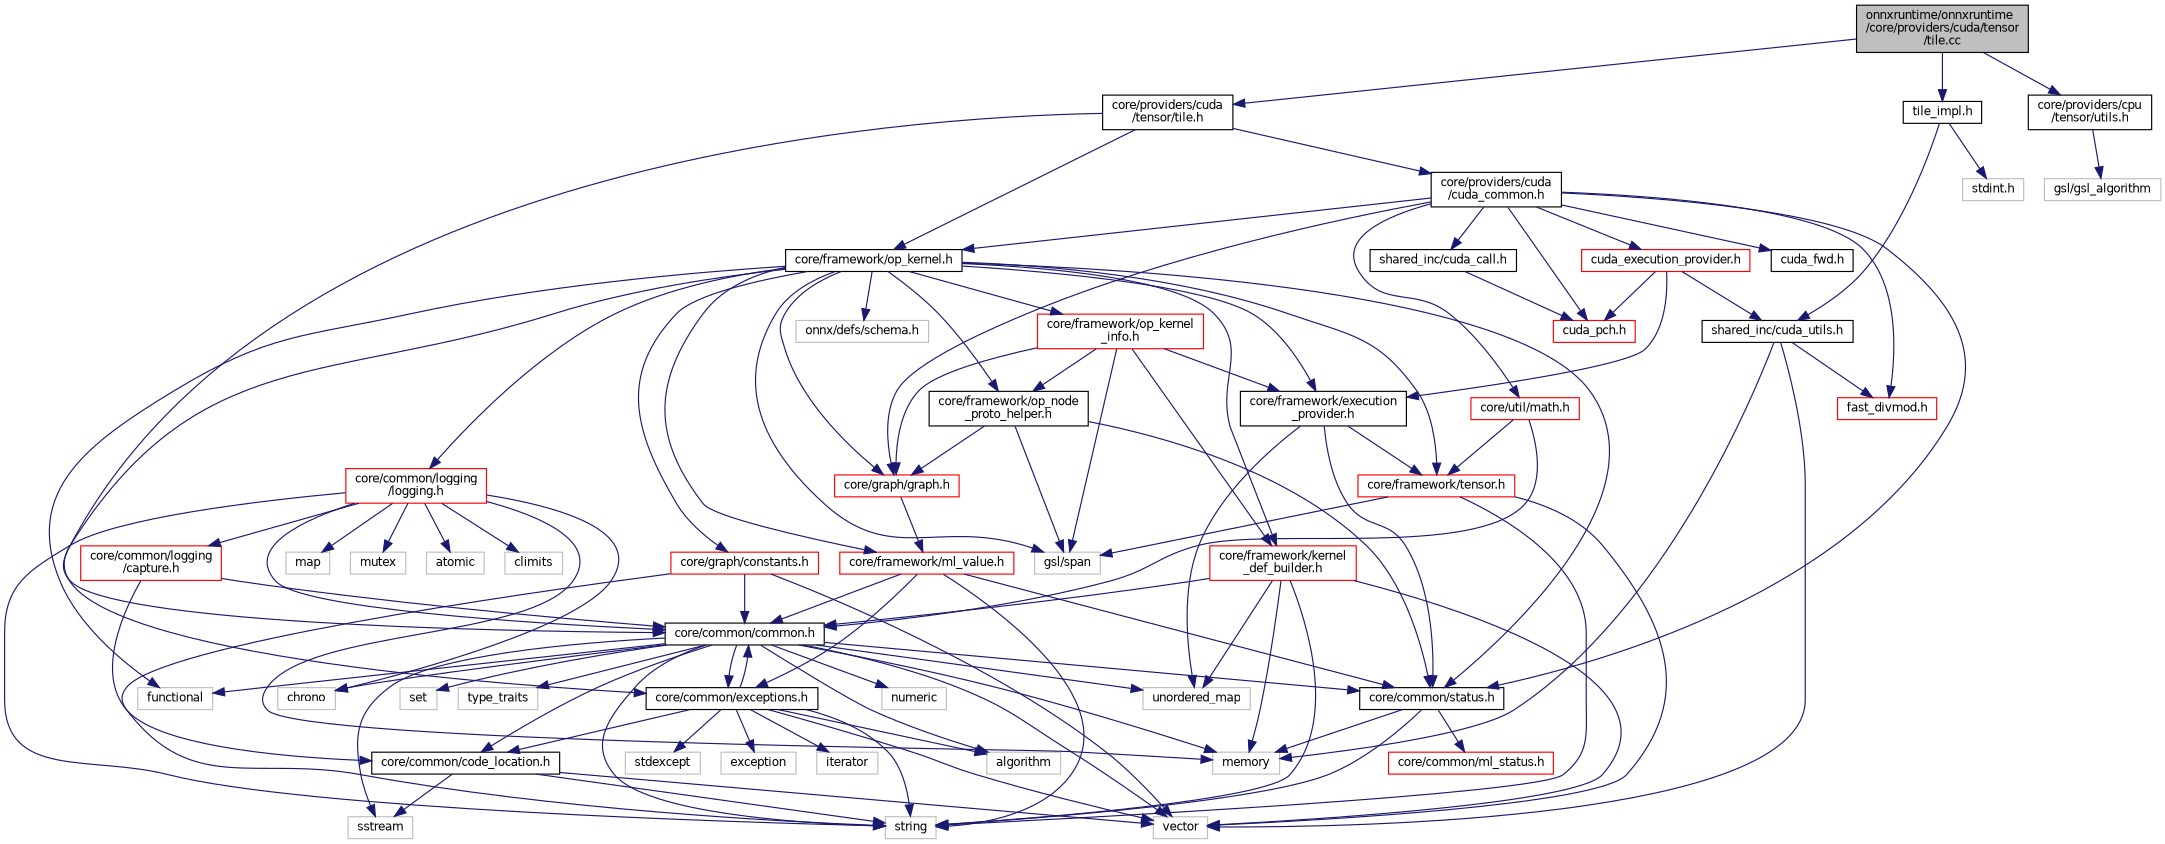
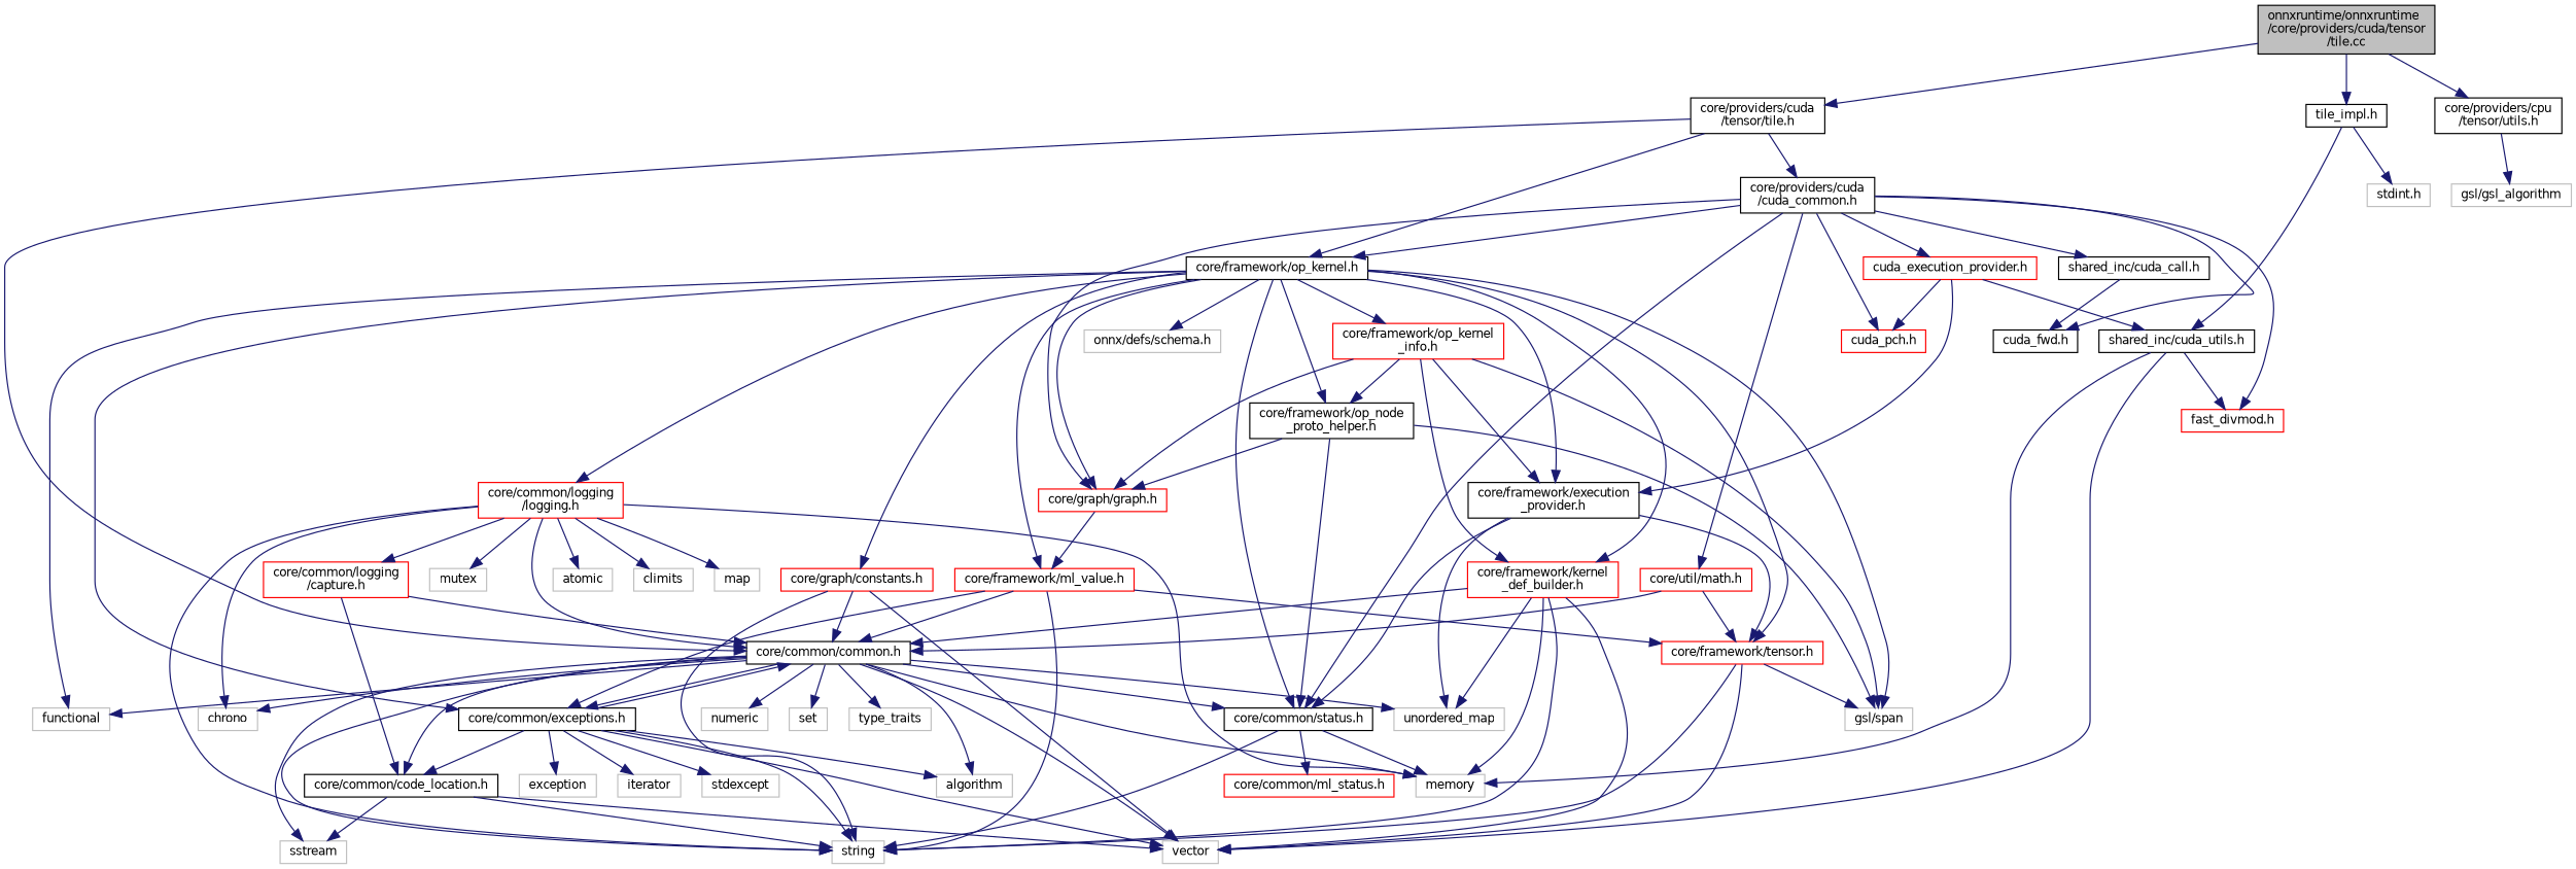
  digraph {
    node [color=grey75 fillcolor=white fontname=Helvetica fontsize=10 shape=record style=filled]
    edge [color=midnightblue fontname=Helvetica fontsize=10 labelfontname=Helvetica labelfontsize=10 style=solid]
    n1 [color=black fillcolor=grey75 fontcolor=black height=0.2 label="onnxruntime/onnxruntime\l/core/providers/cuda/tensor\l/tile.cc" width=0.4]
    n2 [color=black height=0.2 label="core/providers/cuda\l/tensor/tile.h" width=0.4]
    n3 [color=black height=0.2 label="core/providers/cpu\l/tensor/utils.h" width=0.4]
    n4 [color=black height=0.2 label="tile_impl.h" width=0.4]
    n5 [color=black height=0.2 label="core/common/common.h" width=0.4]
    n6 [color=black height=0.2 label="core/framework/op_kernel.h" width=0.4]
    n7 [color=black height=0.2 label="core/providers/cuda\l/cuda_common.h" width=0.4]
    n8 [height=0.2 label="gsl/gsl_algorithm" width=0.4]
    n9 [color=black height=0.2 label="shared_inc/cuda_utils.h" width=0.4]
    n10 [height=0.2 label="stdint.h" width=0.4]
    n11 [height=0.2 label=algorithm width=0.4]
    n12 [height=0.2 label=functional width=0.4]
    n13 [height=0.2 label=memory width=0.4]
    n14 [height=0.2 label=numeric width=0.4]
    n15 [height=0.2 label=set width=0.4]
    n16 [height=0.2 label=sstream width=0.4]
    n17 [height=0.2 label=string width=0.4]
    n18 [height=0.2 label=type_traits width=0.4]
    n19 [height=0.2 label=unordered_map width=0.4]
    n20 [height=0.2 label=vector width=0.4]
    n21 [height=0.2 label=chrono width=0.4]
    n22 [color=black height=0.2 label="core/common/code_location.h" width=0.4]
    n23 [color=black height=0.2 label="core/common/exceptions.h" width=0.4]
    n24 [color=black height=0.2 label="core/common/status.h" width=0.4]
    n25 [color=red height=0.2 label="core/common/logging\l/logging.h" width=0.4]
    n26 [color=black height=0.2 label="core/framework/execution\l_provider.h" width=0.4]
    n27 [color=red height=0.2 label="core/framework/tensor.h" width=0.4]
    n28 [height=0.2 label="gsl/span" width=0.4]
    n29 [color=red height=0.2 label="core/framework/kernel\l_def_builder.h" width=0.4]
    n30 [color=red height=0.2 label="core/framework/ml_value.h" width=0.4]
    n31 [color=red height=0.2 label="core/framework/op_kernel\l_info.h" width=0.4]
    n32 [color=black height=0.2 label="core/framework/op_node\l_proto_helper.h" width=0.4]
    n33 [color=red height=0.2 label="core/graph/graph.h" width=0.4]
    n34 [color=red height=0.2 label="core/graph/constants.h" width=0.4]
    n35 [height=0.2 label="onnx/defs/schema.h" width=0.4]
    n36 [color=red height=0.2 label="cuda_pch.h" width=0.4]
    n37 [color=black height=0.2 label="shared_inc/cuda_call.h" width=0.4]
    n38 [color=red height=0.2 label="cuda_execution_provider.h" width=0.4]
    n39 [color=red height=0.2 label="fast_divmod.h" width=0.4]
    n40 [color=red height=0.2 label="core/util/math.h" width=0.4]
    n41 [color=black height=0.2 label="cuda_fwd.h" width=0.4]
    n42 [height=0.2 label=exception width=0.4]
    n43 [height=0.2 label=iterator width=0.4]
    n44 [height=0.2 label=stdexcept width=0.4]
    n45 [color=red height=0.2 label="core/common/ml_status.h" width=0.4]
    n46 [height=0.2 label=atomic width=0.4]
    n47 [height=0.2 label=climits width=0.4]
    n48 [height=0.2 label=map width=0.4]
    n49 [height=0.2 label=mutex width=0.4]
    n50 [color=red height=0.2 label="core/common/logging\l/capture.h" width=0.4]
    n1 -> n2
    n1 -> n3
    n1 -> n4
    n2 -> n5
    n2 -> n6
    n2 -> n7
    n3 -> n8
    n4 -> n9
    n4 -> n10
    n5 -> n11
    n5 -> n12
    n5 -> n13
    n5 -> n14
    n5 -> n15
    n5 -> n16
    n5 -> n17
    n5 -> n18
    n5 -> n19
    n5 -> n20
    n5 -> n21
    n5 -> n22
    n5 -> n23
    n5 -> n24
    n6 -> n12
    n6 -> n23
    n6 -> n24
    n6 -> n25
    n6 -> n26
    n6 -> n27
    n6 -> n28
    n6 -> n29
    n6 -> n30
    n6 -> n31
    n6 -> n32
    n6 -> n33
    n6 -> n34
    n6 -> n35
    n7 -> n6
    n7 -> n24
    n7 -> n33
    n7 -> n36
    n7 -> n37
    n7 -> n38
    n7 -> n39
    n7 -> n40
    n7 -> n41
    n9 -> n13
    n9 -> n20
    n9 -> n39
    n22 -> n16
    n22 -> n17
    n22 -> n20
    n23 -> n5
    n23 -> n11
    n23 -> n17
    n23 -> n20
    n23 -> n22
    n23 -> n42
    n23 -> n43
    n23 -> n44
    n24 -> n13
    n24 -> n17
    n24 -> n45
    n25 -> n5
    n25 -> n13
    n25 -> n17
    n25 -> n21
    n25 -> n46
    n25 -> n47
    n25 -> n48
    n25 -> n49
    n25 -> n50
    n26 -> n19
    n26 -> n24
    n26 -> n27
    n27 -> n17
    n27 -> n20
    n27 -> n28
    n29 -> n5
    n29 -> n13
    n29 -> n17
    n29 -> n19
    n29 -> n20
    n30 -> n5
    n30 -> n17
    n30 -> n23
-   n30 -> n24
+   n30 -> n27
    n31 -> n26
    n31 -> n28
    n31 -> n29
    n31 -> n32
    n31 -> n33
    n32 -> n24
    n32 -> n28
    n32 -> n33
    n33 -> n30
    n34 -> n5
    n34 -> n17
    n34 -> n20
-   n37 -> n36
+   n37 -> n41
    n38 -> n9
    n38 -> n26
    n38 -> n36
    n40 -> n5
    n40 -> n27
    n50 -> n5
    n50 -> n22
  }
